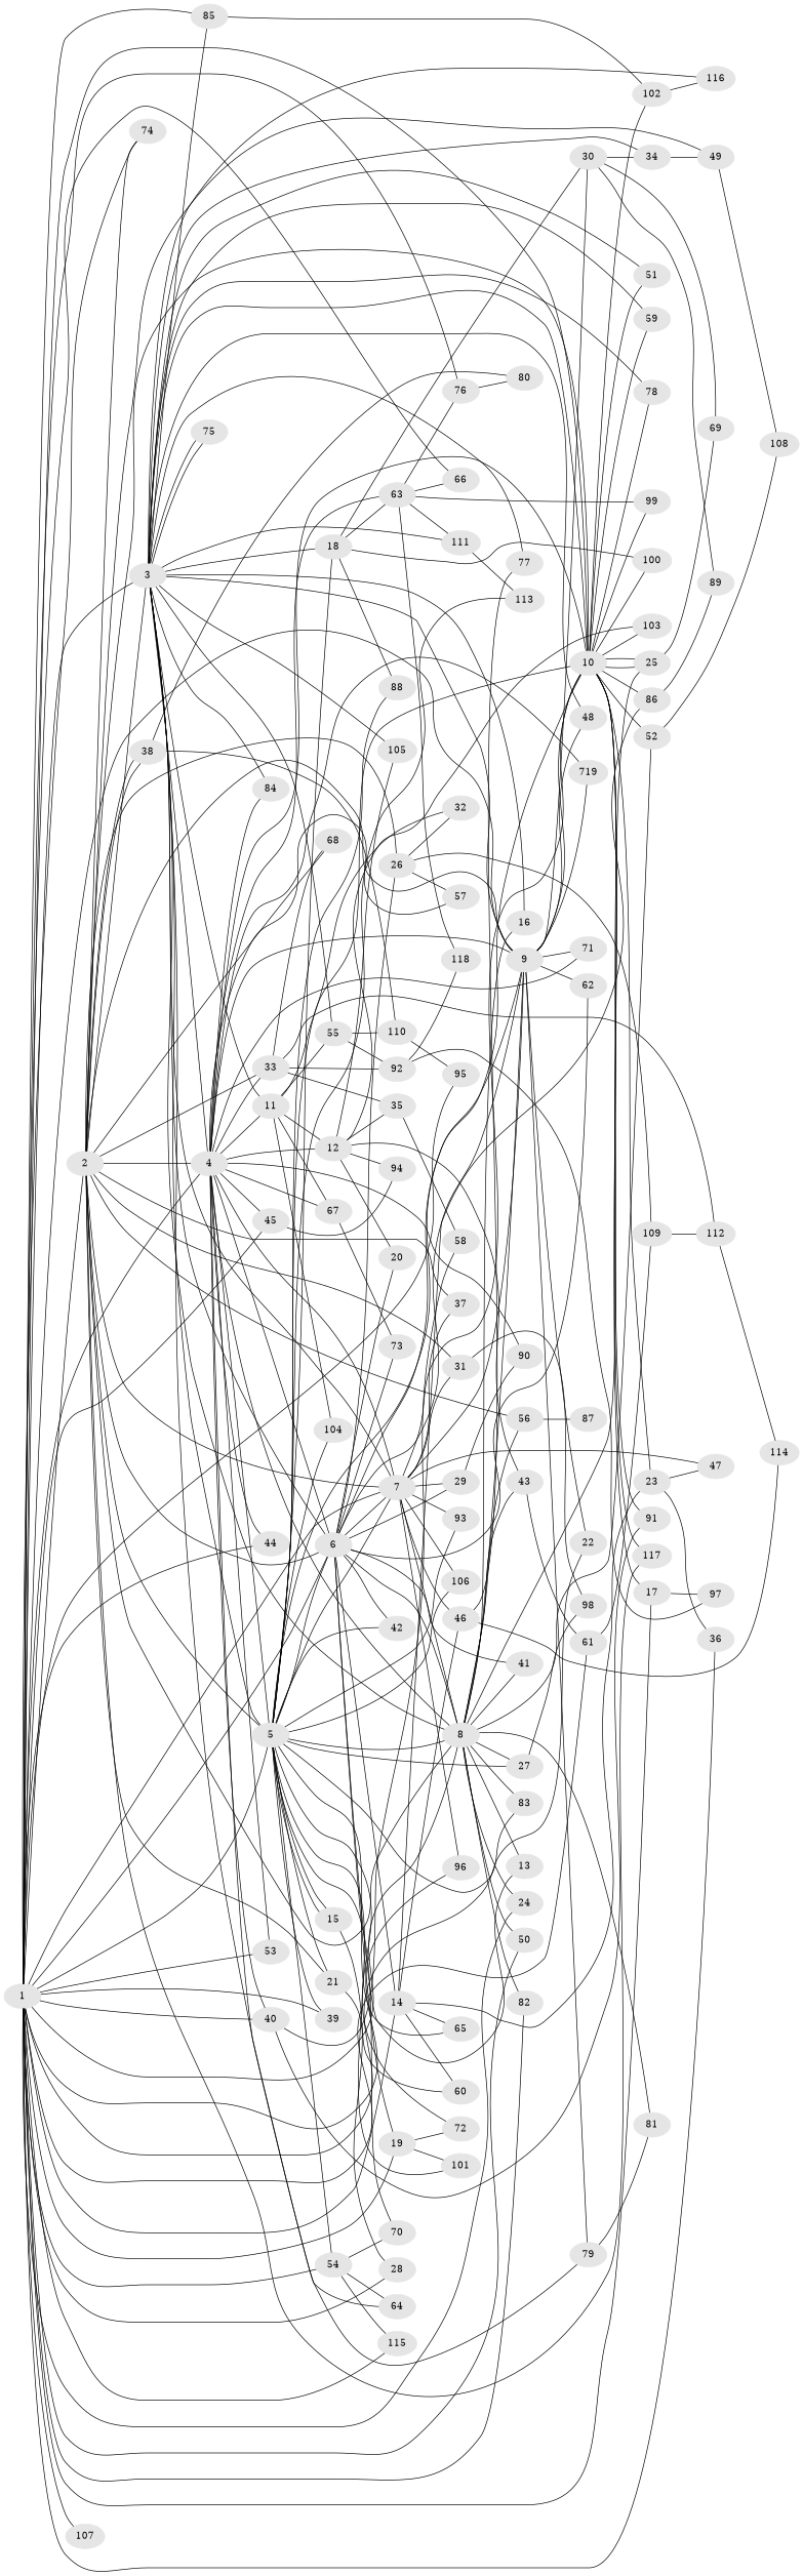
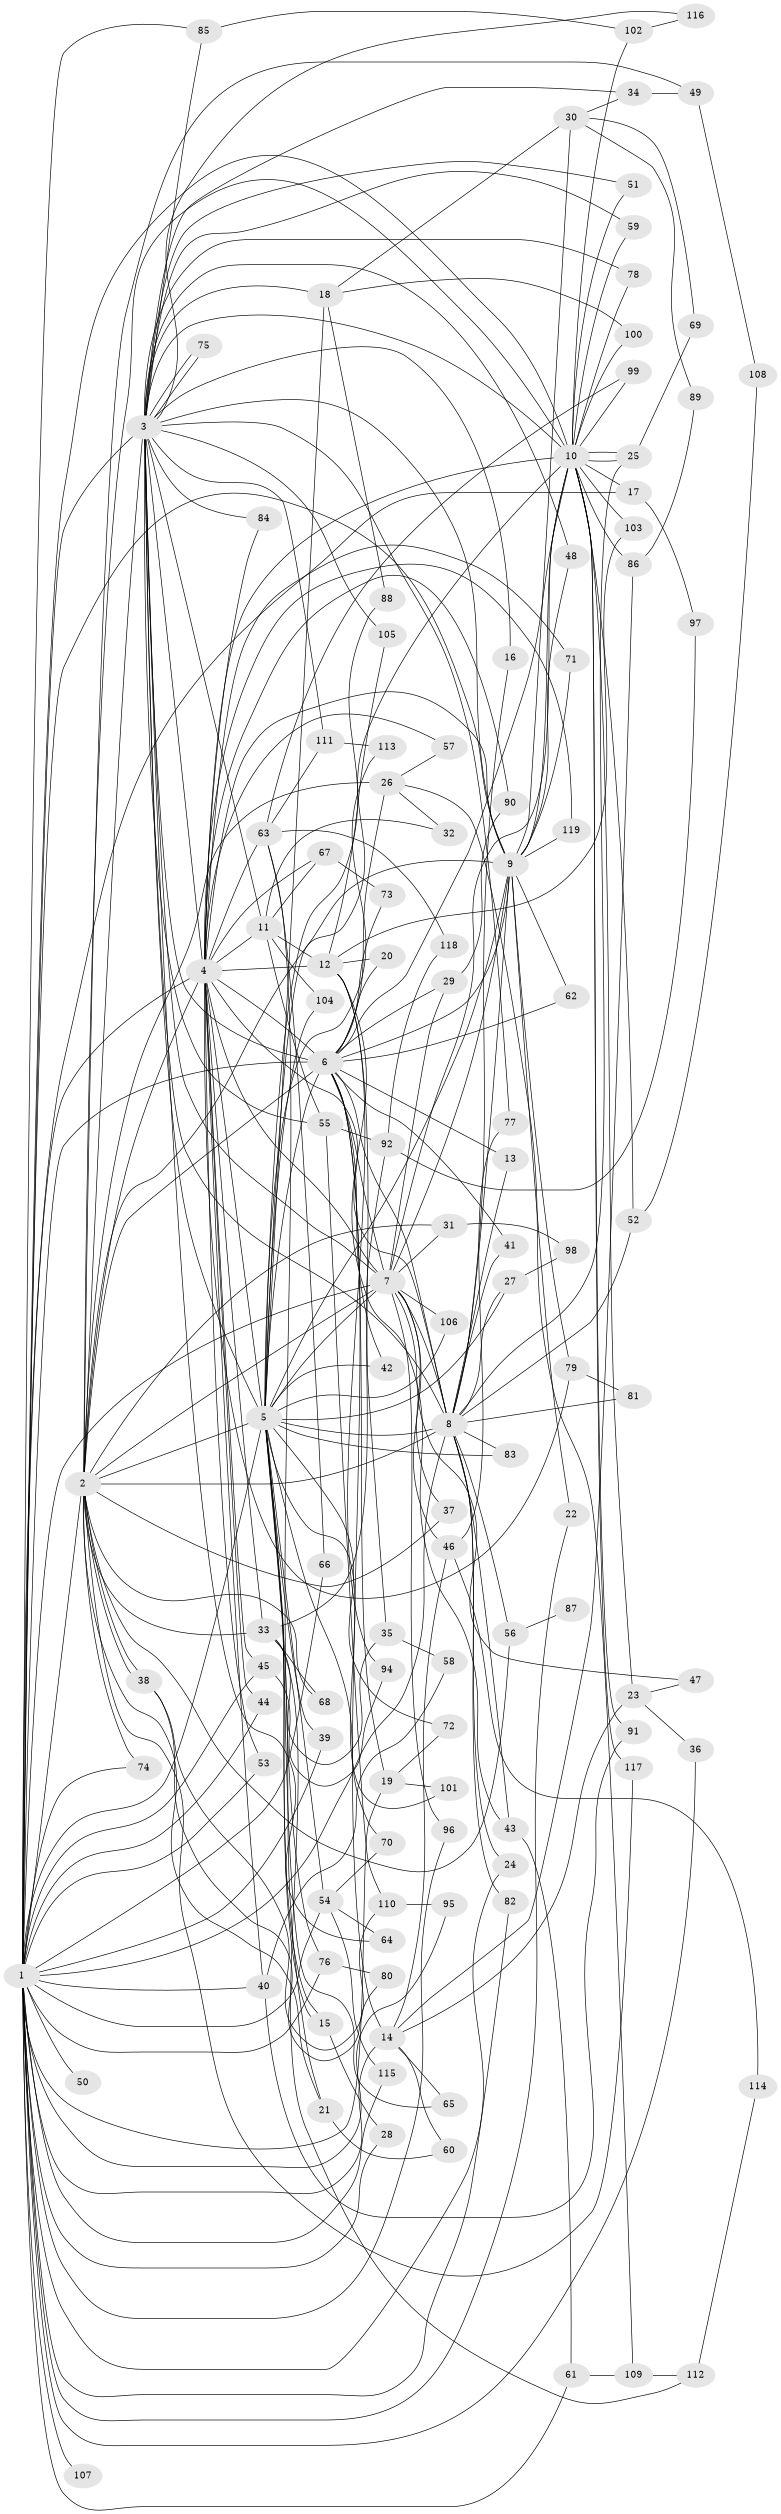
  graph {
    rankdir=LR
    node [color=gray90 style=filled]
    1
    2
    3
    4
    5
    6
    7
    8
    9
    10
    14
    17
    19
    22
    24
    28
    36
    39
    40
    44
    45
    50
    53
    54
    61
    66
    74
    76
    82
    85
    95
    96
    107
    115
    21
    26
    31
    33
    37
    38
    49
    56
    68
    117
    11
    16
    18
    34
    48
    51
    55
    59
    64
    75
    77
    78
    84
    105
    111
    116
    12
    57
    63
    67
    71
    79
    90
-   119 [label=719]
+   119
    15
    27
    42
    65
    70
    72
    83
    88
-   93
    101
    104
    106
    113
    13
    20
    29
    41
    62
    73
    46
    47
    43
    52
    81
    25
    30
    23
    86
    91
    99
    100
    102
    103
    60
    97
    58
    94
    109
    80
    32
    98
    35
    92
    112
    110
    108
    87
    118
    114
    69
    89
    1 -- 2
    1 -- 3
    1 -- 4
    1 -- 5
    1 -- 6
    1 -- 7
    1 -- 8
    1 -- 9
    1 -- 10
    1 -- 14
    1 -- 17
    1 -- 19
    1 -- 22
    1 -- 24
    1 -- 28
    1 -- 36
    1 -- 39
    1 -- 40
    1 -- 44
    1 -- 45
    1 -- 50
    1 -- 53
    1 -- 54
    1 -- 61
    1 -- 66
    1 -- 74
    1 -- 76
    1 -- 82
    1 -- 85
    1 -- 95
    1 -- 96
    1 -- 107
    1 -- 115
    2 -- 3
    2 -- 4
    2 -- 5
    2 -- 6
    2 -- 7
    2 -- 8
    2 -- 9
    2 -- 10
    2 -- 74
    2 -- 21
    2 -- 26
    2 -- 31
    2 -- 33
    2 -- 37
    2 -- 38
    2 -- 38
    2 -- 49
    2 -- 56
    2 -- 68
    2 -- 117
    3 -- 4
    3 -- 5
    3 -- 6
    3 -- 7
    3 -- 8
    3 -- 9
    3 -- 10
    3 -- 85
    3 -- 11
    3 -- 16
    3 -- 18
    3 -- 34
    3 -- 48
    3 -- 51
    3 -- 55
    3 -- 59
    3 -- 64
    3 -- 75
    3 -- 75
    3 -- 77
    3 -- 78
    3 -- 84
    3 -- 105
    3 -- 111
    3 -- 116
    4 -- 5
    4 -- 6
    4 -- 7
    4 -- 8
    4 -- 9
    4 -- 10
    4 -- 40
    4 -- 44
    4 -- 45
    4 -- 53
    4 -- 33
    4 -- 11
    4 -- 84
    4 -- 12
    4 -- 57
    4 -- 63
    4 -- 67
    4 -- 71
    4 -- 79
    4 -- 90
    4 -- 119
    5 -- 6
    5 -- 7
    5 -- 8
    5 -- 9
    5 -- 10
    5 -- 39
    5 -- 54
    5 -- 21
    5 -- 18
    5 -- 15
    5 -- 15
    5 -- 27
    5 -- 42
    5 -- 65
    5 -- 70
    5 -- 72
    5 -- 83
    5 -- 88
-   5 -- 93
    5 -- 101
    5 -- 104
    5 -- 106
    5 -- 113
    6 -- 7
    6 -- 8
    6 -- 9
    6 -- 10
    6 -- 14
    6 -- 19
    6 -- 26
    6 -- 42
    6 -- 13
    6 -- 20
    6 -- 29
    6 -- 41
    6 -- 62
    6 -- 73
    7 -- 8
    7 -- 9
    7 -- 10
    7 -- 96
    7 -- 31
    7 -- 37
-   7 -- 93
    7 -- 106
    7 -- 29
    7 -- 46
    7 -- 47
    8 -- 9
    8 -- 24
-   8 -- 50
    8 -- 82
    8 -- 56
    8 -- 16
    8 -- 27
    8 -- 83
    8 -- 13
    8 -- 41
    8 -- 43
    8 -- 52
    8 -- 81
    8 -- 25
    9 -- 10
    9 -- 22
    9 -- 48
    9 -- 71
    9 -- 79
    9 -- 119
    9 -- 62
    9 -- 30
    10 -- 17
    10 -- 117
    10 -- 51
    10 -- 59
    10 -- 78
    10 -- 52
    10 -- 25
    10 -- 25
    10 -- 23
    10 -- 86
    10 -- 91
    10 -- 99
    10 -- 100
    10 -- 102
    10 -- 103
    14 -- 65
    14 -- 46
    14 -- 23
    14 -- 86
    14 -- 60
    17 -- 97
    19 -- 72
    19 -- 101
    40 -- 91
    40 -- 58
    45 -- 94
    54 -- 115
    54 -- 64
    54 -- 70
    61 -- 109
    76 -- 80
    85 -- 102
    21 -- 60
    26 -- 57
    26 -- 109
    26 -- 32
    31 -- 98
    33 -- 68
    33 -- 35
    33 -- 92
    33 -- 112
    38 -- 80
    38 -- 110
    49 -- 108
    56 -- 87
    11 -- 55
    11 -- 12
    11 -- 67
    11 -- 104
    11 -- 32
-   18 -- 63
    18 -- 88
    18 -- 30
    18 -- 100
    34 -- 49
    55 -- 92
    55 -- 110
    111 -- 113
    12 -- 105
    12 -- 20
    12 -- 43
    12 -- 103
    12 -- 94
    12 -- 35
    63 -- 66
    63 -- 76
    63 -- 111
    63 -- 99
    63 -- 118
    67 -- 73
    79 -- 81
    15 -- 28
    27 -- 98
    29 -- 90
    46 -- 77
    46 -- 114
    43 -- 61
    52 -- 108
    25 -- 69
    30 -- 34
    30 -- 69
    30 -- 89
    23 -- 36
    23 -- 47
    86 -- 89
    102 -- 116
    109 -- 112
    35 -- 58
    92 -- 97
    92 -- 118
    112 -- 114
    110 -- 95
  }
